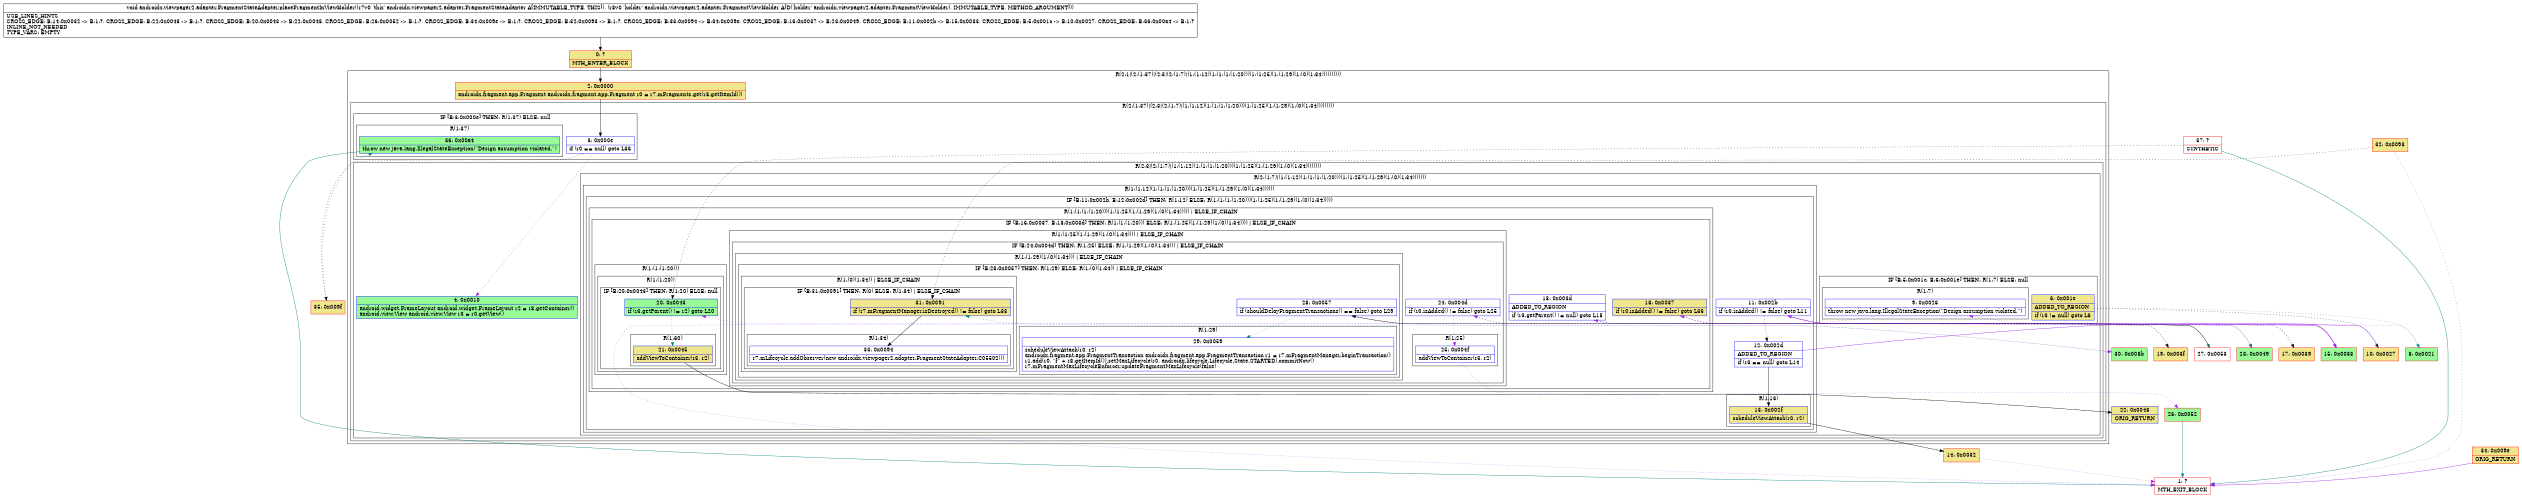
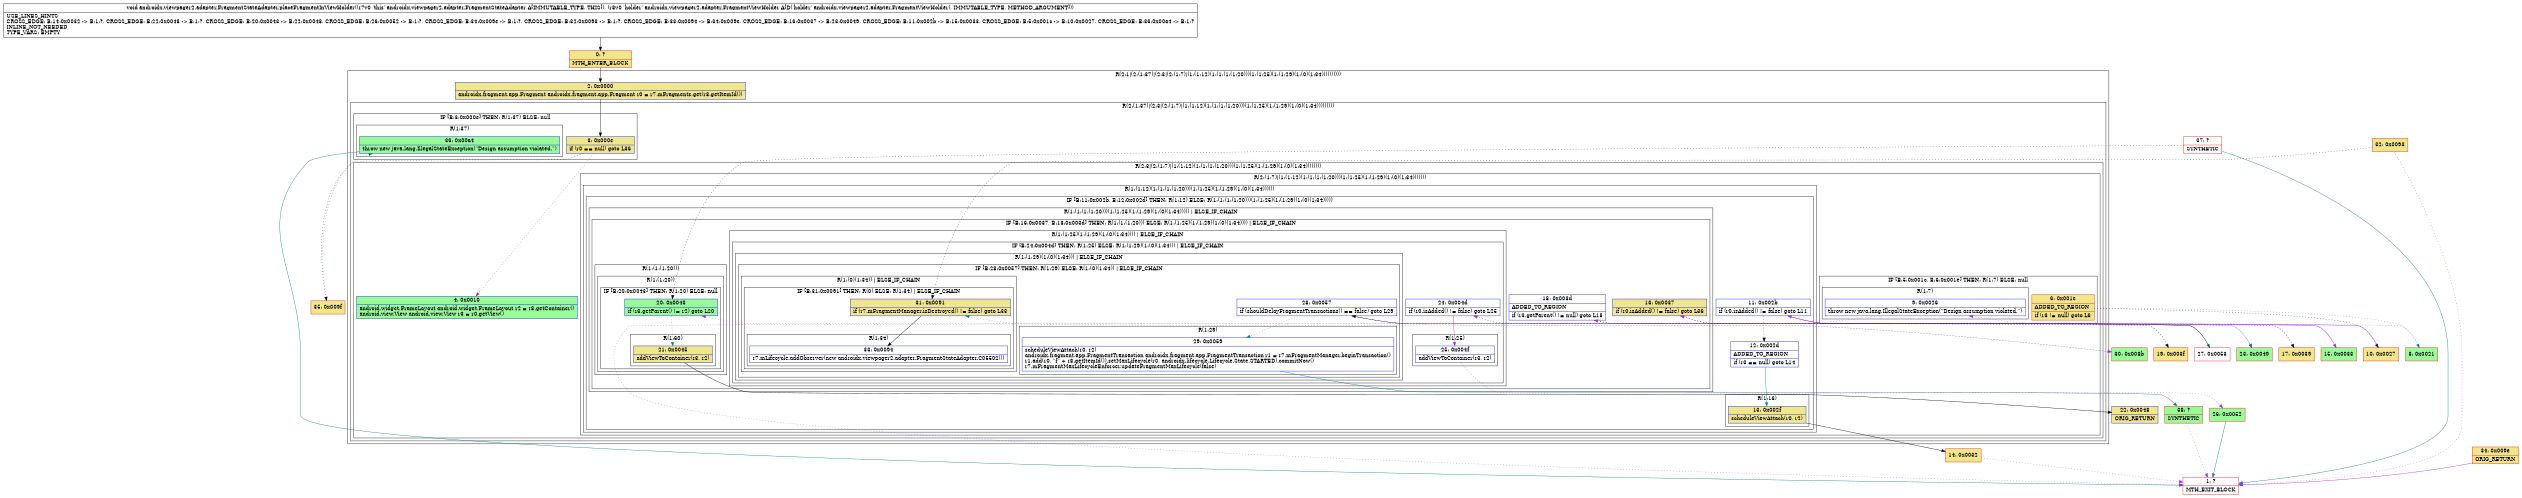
  digraph {
    node [color=blue fillcolor=khaki shape=record style=filled]
    edge [color=purple style=dotted]
    n1 [fillcolor=palegreen label="{36\:\ 0x00a4|throw new java.lang.IllegalStateException(\"Design assumption violated.\")\l}"]
-   n2 [fillcolor=white label="{3\:\ 0x000e|if (r0 == null) goto L36\l}"]
+   n2 [label="{3\:\ 0x000e|if (r0 == null) goto L36\l}"]
    n3 [fillcolor=white label="{9\:\ 0x0026|throw new java.lang.IllegalStateException(\"Design assumption violated.\")\l}"]
-   n4 [label="{6\:\ 0x001e|ADDED_TO_REGION\l|if (r3 != null) goto L6\l}"]
+   n4 [color=red label="{6\:\ 0x001e|ADDED_TO_REGION\l|if (r3 != null) goto L6\l}"]
    n5 [label="{13\:\ 0x002f|scheduleViewAttach(r0, r2)\l}"]
    n6 [label="{21\:\ 0x0045|addViewToContainer(r3, r2)\l}"]
    n7 [fillcolor=palegreen label="{20\:\ 0x0043|if (r3.getParent() != r2) goto L20\l}"]
    n8 [fillcolor=white label="{25\:\ 0x004f|addViewToContainer(r3, r2)\l}"]
    n9 [fillcolor=white label="{29\:\ 0x0059|scheduleViewAttach(r0, r2)\landroidx.fragment.app.FragmentTransaction androidx.fragment.app.FragmentTransaction r1 = r7.mFragmentManager.beginTransaction()\lr1.add(r0, \"f\" + r8.getItemId()).setMaxLifecycle(r0, androidx.lifecycle.Lifecycle.State.STARTED).commitNow()\lr7.mFragmentMaxLifecycleEnforcer.updateFragmentMaxLifecycle(false)\l}"]
    n10 [fillcolor=white label="{33\:\ 0x0094|r7.mLifecycle.addObserver(new androidx.viewpager2.adapter.FragmentStateAdapter.C05502())\l}"]
    n11 [label="{31\:\ 0x0091|if (r7.mFragmentManager.isDestroyed() != false) goto L33\l}"]
    n12 [fillcolor=white label="{28\:\ 0x0057|if (shouldDelayFragmentTransactions() == false) goto L29\l}"]
    n13 [fillcolor=white label="{24\:\ 0x004d|if (r0.isAdded() != false) goto L25\l}"]
    n14 [label="{16\:\ 0x0037|if (r0.isAdded() != false) goto L36\l}"]
    n15 [fillcolor=white label="{18\:\ 0x003d|ADDED_TO_REGION\l|if (r3.getParent() != null) goto L18\l}"]
    n16 [fillcolor=white label="{11\:\ 0x002b|if (r0.isAdded() != false) goto L11\l}"]
    n17 [fillcolor=white label="{12\:\ 0x002d|ADDED_TO_REGION\l|if (r3 == null) goto L14\l}"]
    n18 [fillcolor=palegreen label="{4\:\ 0x0010|android.widget.FrameLayout android.widget.FrameLayout r2 = r8.getContainer()\landroid.view.View android.view.View r3 = r0.getView()\l}"]
-   n19 [color=red label="{2\:\ 0x0000|androidx.fragment.app.Fragment androidx.fragment.app.Fragment r0 = r7.mFragments.get(r8.getItemId())\l}"]
+   n19 [label="{2\:\ 0x0000|androidx.fragment.app.Fragment androidx.fragment.app.Fragment r0 = r7.mFragments.get(r8.getItemId())\l}"]
    n20 [color=red fillcolor=white label="{1\:\ ?|MTH_EXIT_BLOCK\l}"]
    n21 [color=red label="{35\:\ 0x009f}"]
    n22 [color=red label="{10\:\ 0x0027}"]
    n23 [color=red fillcolor=palegreen label="{8\:\ 0x0021}"]
    n24 [color=red label="{14\:\ 0x0032}"]
    n25 [label="{22\:\ 0x0048|ORIG_RETURN\l}"]
    n26 [color=red fillcolor=palegreen label="{26\:\ 0x0052}"]
+   n27 [color=red fillcolor=palegreen label="{38\:\ ?|SYNTHETIC\l}"]
    n28 [color=red fillcolor=palegreen label="{30\:\ 0x008b}"]
    n29 [color=red fillcolor=white label="{27\:\ 0x0053}"]
    n30 [color=red label="{17\:\ 0x0039}"]
    n31 [color=red fillcolor=palegreen label="{23\:\ 0x0049}"]
    n32 [color=red label="{19\:\ 0x003f}"]
    n33 [color=red fillcolor=palegreen label="{15\:\ 0x0033}"]
    n34 [color=red fillcolor=white label="{37\:\ ?|SYNTHETIC\l}"]
    n35 [color=red label="{32\:\ 0x0093}"]
    n36 [color=red label="{34\:\ 0x009e|ORIG_RETURN\l}"]
    n37 [color=red label="{0\:\ ?|MTH_ENTER_BLOCK\l}"]
    n38 [fillcolor=white label="{void androidx.viewpager2.adapter.FragmentStateAdapter.placeFragmentInViewHolder((r7v0 'this' androidx.viewpager2.adapter.FragmentStateAdapter A[IMMUTABLE_TYPE, THIS]), (r8v0 'holder' androidx.viewpager2.adapter.FragmentViewHolder A[D('holder' androidx.viewpager2.adapter.FragmentViewHolder), IMMUTABLE_TYPE, METHOD_ARGUMENT]))  | USE_LINES_HINTS\lCROSS_EDGE: B:14:0x0032 \-\> B:1:?, CROSS_EDGE: B:22:0x0048 \-\> B:1:?, CROSS_EDGE: B:20:0x0043 \-\> B:22:0x0048, CROSS_EDGE: B:26:0x0052 \-\> B:1:?, CROSS_EDGE: B:34:0x009e \-\> B:1:?, CROSS_EDGE: B:32:0x0093 \-\> B:1:?, CROSS_EDGE: B:33:0x0094 \-\> B:34:0x009e, CROSS_EDGE: B:16:0x0037 \-\> B:23:0x0049, CROSS_EDGE: B:11:0x002b \-\> B:15:0x0033, CROSS_EDGE: B:5:0x001c \-\> B:10:0x0027, CROSS_EDGE: B:36:0x00a4 \-\> B:1:?\lINLINE_NOT_NEEDED\lTYPE_VARS: EMPTY\l}" color=""]
    subgraph cluster_1 {
      label="R(2:1|(2:(1:37)|(2:3|(2:(1:7)|(1:(1:12)(1:(1:(1:(1:20)))(1:(1:25)(1:(1:29)(1:(0)(1:34))))))))))"
      n19
      subgraph cluster_2 {
        label="R(2:(1:37)|(2:3|(2:(1:7)|(1:(1:12)(1:(1:(1:(1:20)))(1:(1:25)(1:(1:29)(1:(0)(1:34)))))))))"
        subgraph cluster_3 {
          label="IF [B:3:0x000e] THEN: R(1:37) ELSE: null"
          n2
          subgraph cluster_4 {
            label="R(1:37)"
            n1
          }
        }
        subgraph cluster_5 {
          label="R(2:3|(2:(1:7)|(1:(1:12)(1:(1:(1:(1:20)))(1:(1:25)(1:(1:29)(1:(0)(1:34))))))))"
          n18
          subgraph cluster_6 {
            label="R(2:(1:7)|(1:(1:12)(1:(1:(1:(1:20)))(1:(1:25)(1:(1:29)(1:(0)(1:34)))))))"
            subgraph cluster_7 {
              label="IF [B:5:0x001c, B:6:0x001e] THEN: R(1:7) ELSE: null"
              n4
              subgraph cluster_8 {
                label="R(1:7)"
                n3
              }
            }
            subgraph cluster_9 {
              label="R(1:(1:12)(1:(1:(1:(1:20)))(1:(1:25)(1:(1:29)(1:(0)(1:34))))))"
              subgraph cluster_10 {
                label="IF [B:11:0x002b, B:12:0x002d] THEN: R(1:12) ELSE: R(1:(1:(1:(1:20)))(1:(1:25)(1:(1:29)(1:(0)(1:34)))))"
                n16
                n17
                subgraph cluster_11 {
                  label="R(1:16)"
                  n5
                }
                subgraph cluster_12 {
                  label="R(1:(1:(1:(1:20)))(1:(1:25)(1:(1:29)(1:(0)(1:34))))) | ELSE_IF_CHAIN\l"
                  subgraph cluster_13 {
                    label="IF [B:16:0x0037, B:18:0x003d] THEN: R(1:(1:(1:20))) ELSE: R(1:(1:25)(1:(1:29)(1:(0)(1:34)))) | ELSE_IF_CHAIN\l"
                    n14
                    n15
                    subgraph cluster_14 {
                      label="R(1:(1:(1:20)))"
                      subgraph cluster_15 {
                        label="R(1:(1:20))"
                        subgraph cluster_16 {
                          label="IF [B:20:0x0043] THEN: R(1:20) ELSE: null"
                          n7
                          subgraph cluster_17 {
                            label="R(1:60)"
                            n6
                          }
                        }
                      }
                    }
                    subgraph cluster_18 {
                      label="R(1:(1:25)(1:(1:29)(1:(0)(1:34)))) | ELSE_IF_CHAIN\l"
                      subgraph cluster_19 {
                        label="IF [B:24:0x004d] THEN: R(1:25) ELSE: R(1:(1:29)(1:(0)(1:34))) | ELSE_IF_CHAIN\l"
                        n13
                        subgraph cluster_20 {
                          label="R(1:25)"
                          n8
                        }
                        subgraph cluster_21 {
                          label="R(1:(1:29)(1:(0)(1:34))) | ELSE_IF_CHAIN\l"
                          subgraph cluster_22 {
                            label="IF [B:28:0x0057] THEN: R(1:29) ELSE: R(1:(0)(1:34)) | ELSE_IF_CHAIN\l"
                            n12
                            subgraph cluster_23 {
                              label="R(1:29)"
                              n9
                            }
                            subgraph cluster_24 {
                              label="R(1:(0)(1:34)) | ELSE_IF_CHAIN\l"
                              subgraph cluster_25 {
                                label="IF [B:31:0x0091] THEN: R(0) ELSE: R(1:34) | ELSE_IF_CHAIN\l"
                                n11
                                subgraph cluster_26 {
                                  label="R(0)"
                                }
                                subgraph cluster_27 {
                                  label="R(1:34)"
                                  n10
                                }
                              }
                            }
                          }
                        }
                      }
                    }
                  }
                }
              }
            }
          }
        }
      }
    }
    n1 -> n20 [color=teal style=solid]
    n2 -> n18
    n2 -> n21 [color=black]
    n3 -> n20
    n4 -> n22 [color=black]
    n4 -> n23 [color=teal]
    n5 -> n24 [color=black style=solid]
    n6 -> n25 [color=black style=solid]
    n7 -> n6 [color=teal]
    n8 -> n26
+   n9 -> n27 [color=teal style=solid]
    n11 -> n10 [color=black style=solid]
    n12 -> n9 [color=teal]
    n12 -> n28
-   n13 -> n8
+   n13 -> n8 [style=solid]
    n13 -> n29 [color=teal]
    n14 -> n30 [color=black]
    n14 -> n31
    n15 -> n31 [color=teal]
    n15 -> n32 [color=black]
    n16 -> n17 [color=black]
    n16 -> n33 [style=solid]
-   n17 -> n5 [color=black style=solid]
-   n17 -> n33 [style=solid]
+   n17 -> n5 [color=teal style=solid]
    n19 -> n2 [color=black style=solid]
    n21 -> n1 [color=teal]
    n22 -> n16 [style=solid]
    n23 -> n3
    n24 -> n20
    n26 -> n20 [color=teal style=solid]
+   n27 -> n20
    n28 -> n11 [color=teal]
    n29 -> n12 [color=black style=solid]
    n30 -> n15
    n31 -> n13
    n32 -> n7
    n33 -> n14
    n34 -> n7 [color=black]
    n34 -> n20 [color=teal style=solid]
    n35 -> n11 [color=black]
    n35 -> n20
    n36 -> n20 [style=solid]
    n37 -> n19 [color=black style=solid]
    n38 -> n37 [color=black style=solid]
  }
